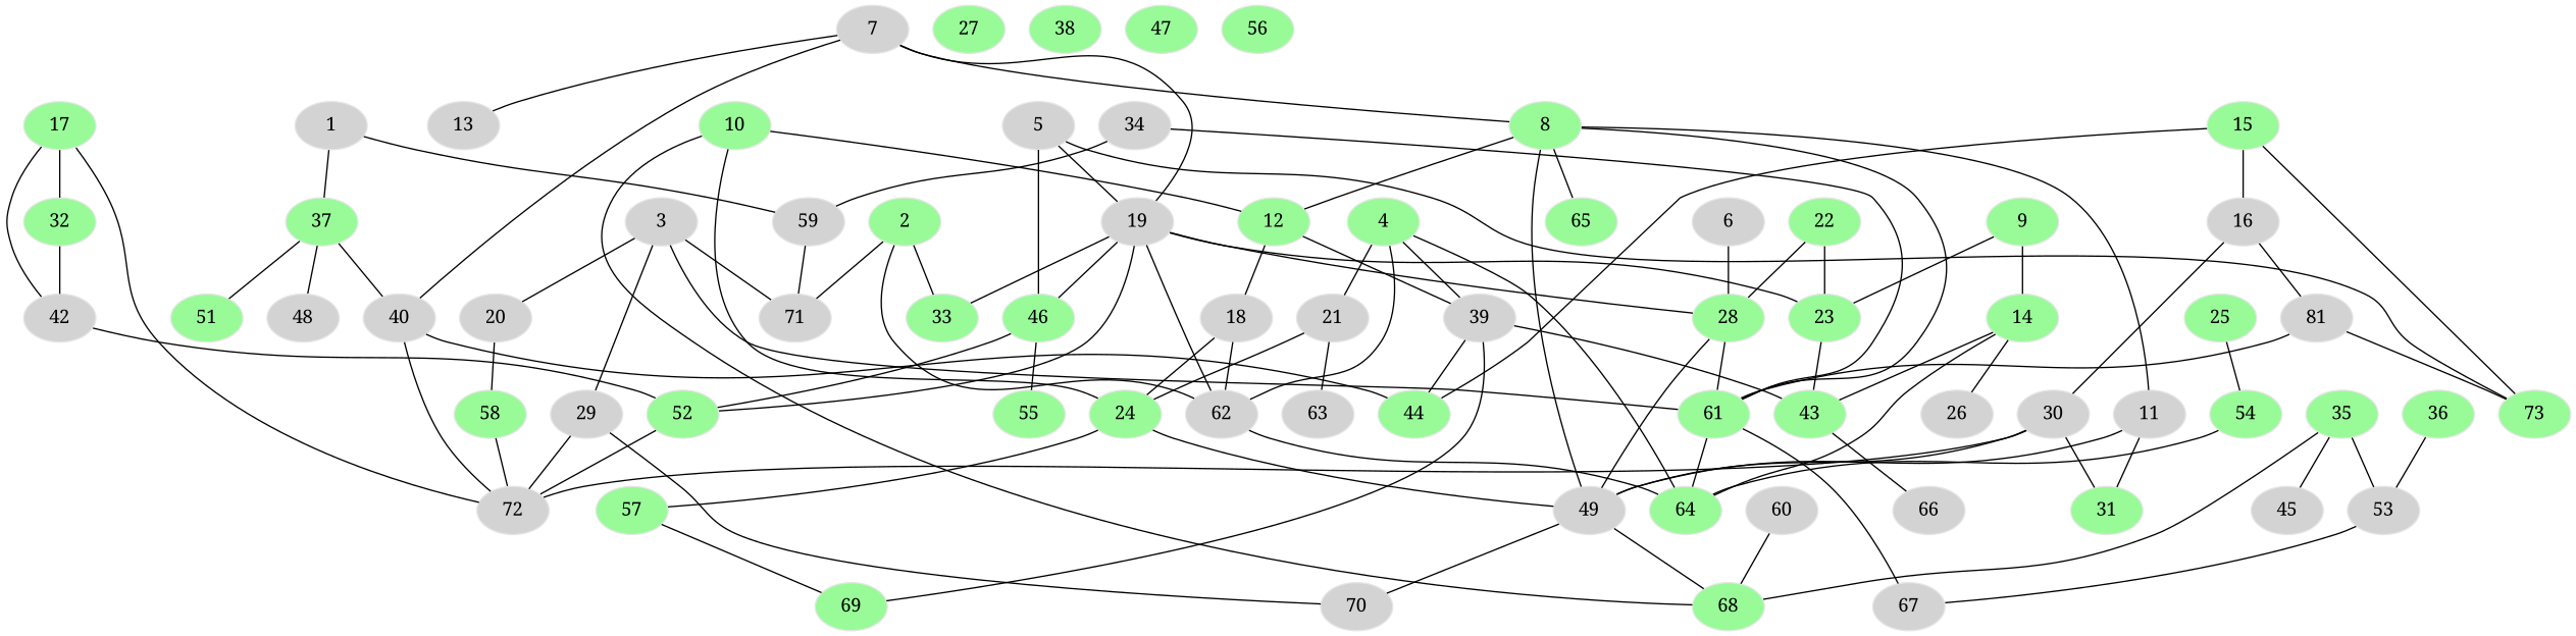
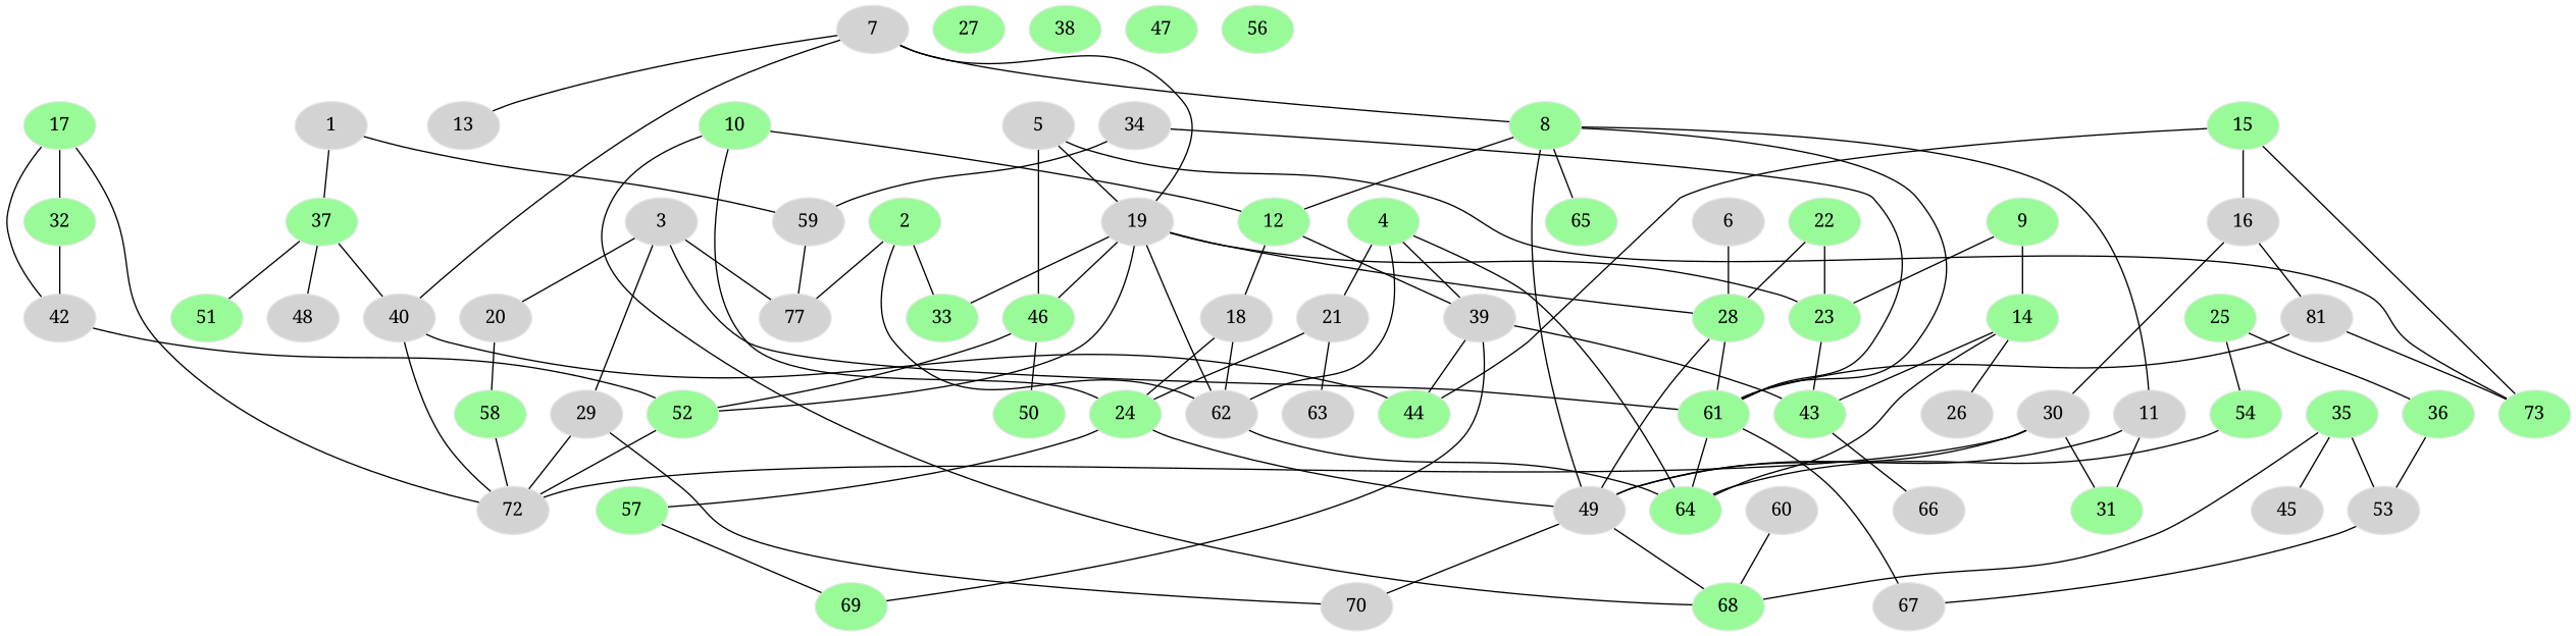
  graph {
    fontname="Noto Serif"
    node [color=gray90 fillcolor=palegreen fontname="Noto Serif" style=filled]
    edge [fontname="Noto Serif"]
    1 [fillcolor=lightgrey]
    37
    59 [fillcolor=lightgrey]
    40 [fillcolor=lightgrey]
    48 [fillcolor=lightgrey]
    51
-   71 [fillcolor=lightgrey]
+   71 [fillcolor=lightgrey label=77]
    2
    33
    62 [fillcolor=lightgrey]
    64
    3 [fillcolor=lightgrey]
    20 [fillcolor=lightgrey]
    29 [fillcolor=lightgrey]
    61
    58
    72 [fillcolor=lightgrey]
    70 [fillcolor=lightgrey]
    67 [fillcolor=lightgrey]
    4
    21 [fillcolor=lightgrey]
    39 [fillcolor=lightgrey]
    24
    63 [fillcolor=lightgrey]
    43
    44
    69
    5 [fillcolor=lightgrey]
    19 [fillcolor=lightgrey]
    46
    73
    23
    28
    52
-   55
+   55 [label=50]
    6 [fillcolor=lightgrey]
    22
    7 [fillcolor=lightgrey]
    8
    13 [fillcolor=lightgrey]
    11 [fillcolor=lightgrey]
    12
    49 [fillcolor=lightgrey]
    65
    31
    18 [fillcolor=lightgrey]
    68
    9
    14
    26 [fillcolor=lightgrey]
    10
    66 [fillcolor=lightgrey]
    15
    16 [fillcolor=lightgrey]
    30 [fillcolor=lightgrey]
    n56 [fillcolor=lightgrey label=81]
    57
    17
    32
    42 [fillcolor=lightgrey]
    25
    36
    54
    53 [fillcolor=lightgrey]
    27
    34 [fillcolor=lightgrey]
    35
    45 [fillcolor=lightgrey]
    38
    47
    56
    60 [fillcolor=lightgrey]
    1 -- 37
    1 -- 59
    37 -- 40
    37 -- 48
    37 -- 51
    59 -- 71
    40 -- 72
    40 -- 44
    2 -- 71
    2 -- 33
    2 -- 62
    62 -- 64
    3 -- 71
    3 -- 20
    3 -- 29
    3 -- 61
    20 -- 58
    29 -- 72
    29 -- 70
    61 -- 64
    61 -- 67
    58 -- 72
    4 -- 62
    4 -- 64
    4 -- 21
    4 -- 39
    21 -- 24
    21 -- 63
    39 -- 43
    39 -- 44
    39 -- 69
    24 -- 49
    24 -- 57
    43 -- 66
    5 -- 19
    5 -- 46
    5 -- 73
    19 -- 33
    19 -- 62
    19 -- 46
    19 -- 23
    19 -- 28
    19 -- 52
    46 -- 52
    46 -- 55
    23 -- 43
    28 -- 61
    28 -- 49
    52 -- 72
    6 -- 28
    22 -- 23
    22 -- 28
    7 -- 40
    7 -- 19
    7 -- 8
    7 -- 13
    8 -- 61
    8 -- 11
    8 -- 12
    8 -- 49
    8 -- 65
    11 -- 49
    11 -- 31
    12 -- 39
    12 -- 18
    49 -- 70
    49 -- 68
    18 -- 62
    18 -- 24
    9 -- 23
    9 -- 14
    14 -- 64
    14 -- 43
    14 -- 26
    10 -- 24
    10 -- 12
    10 -- 68
    15 -- 44
    15 -- 73
    15 -- 16
    16 -- 30
    16 -- n56
    30 -- 72
    30 -- 49
    30 -- 31
    n56 -- 61
    n56 -- 73
    57 -- 69
    17 -- 72
    17 -- 32
    17 -- 42
    32 -- 42
    42 -- 52
+   25 -- 36
    25 -- 54
    36 -- 53
    54 -- 64
    53 -- 67
    34 -- 59
    34 -- 61
    35 -- 68
    35 -- 53
    35 -- 45
    60 -- 68
  }
